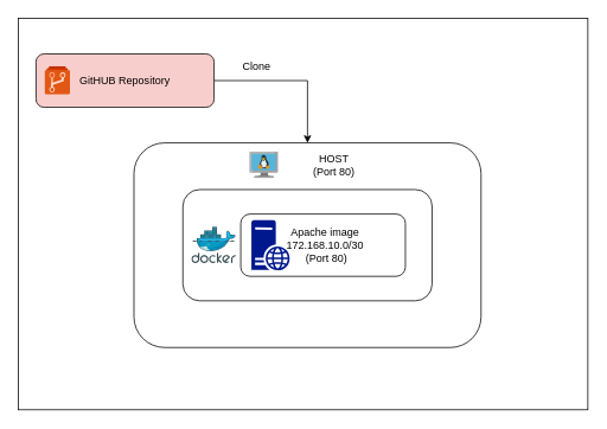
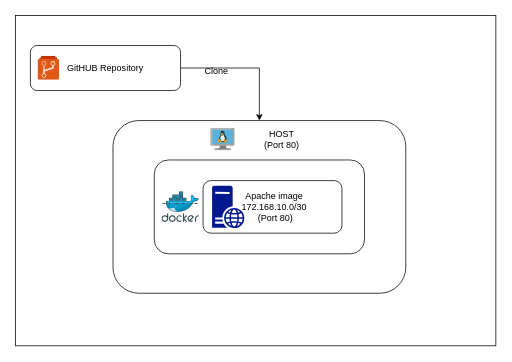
  <mxCell id="0" />
  <mxCell id="1" parent="0" />
  <mxCell id="2" value="" style="rounded=0;whiteSpace=wrap;html=1;" vertex="1" parent="1"><mxGeometry x="20" y="20" width="640" height="440" as="geometry" /></mxCell>
  <mxCell id="3" style="edgeStyle=orthogonalEdgeStyle;rounded=0;orthogonalLoop=1;jettySize=auto;html=1;exitX=1;exitY=0.5;exitDx=0;exitDy=0;" edge="1" parent="1" source="4" target="5"><mxGeometry relative="1" as="geometry" /></mxCell>
- <mxCell id="4" value="GitHUB Repository" style="rounded=1;whiteSpace=wrap;html=1;fillColor=#f8cecc;" vertex="1" parent="1"><mxGeometry x="40" y="60" width="200" height="60" as="geometry" /></mxCell>
+ <mxCell id="4" value="GitHUB Repository" style="rounded=1;whiteSpace=wrap;html=1;" vertex="1" parent="1"><mxGeometry x="40" y="60" width="200" height="60" as="geometry" /></mxCell>
  <mxCell id="5" value="" style="rounded=1;whiteSpace=wrap;html=1;" vertex="1" parent="1"><mxGeometry x="150" y="160" width="390" height="230" as="geometry" /></mxCell>
  <mxCell id="6" value="HOST (Port 80)" style="text;strokeColor=none;align=center;fillColor=none;html=1;verticalAlign=middle;whiteSpace=wrap;rounded=0;" vertex="1" parent="1"><mxGeometry x="345" y="170" width="60" height="30" as="geometry" /></mxCell>
- <mxCell id="7" value="Clone" style="text;strokeColor=none;align=center;fillColor=none;html=1;verticalAlign=middle;whiteSpace=wrap;rounded=0;" vertex="1" parent="1"><mxGeometry x="258" y="60" width="60" height="30" as="geometry" /></mxCell>
+ <mxCell id="7" value="Clone" style="text;strokeColor=none;align=center;fillColor=none;html=1;verticalAlign=middle;whiteSpace=wrap;rounded=0;" vertex="1" parent="1"><mxGeometry x="258" y="80" width="60" height="30" as="geometry" /></mxCell>
  <mxCell id="8" value="" style="rounded=1;whiteSpace=wrap;html=1;" vertex="1" parent="1"><mxGeometry x="205" y="212.5" width="280" height="125" as="geometry" /></mxCell>
  <mxCell id="9" value="" style="image;sketch=0;aspect=fixed;html=1;points=[];align=center;fontSize=12;image=img/lib/mscae/VM_Linux.svg;" vertex="1" parent="1"><mxGeometry x="280" y="170" width="32.61" height="30" as="geometry" /></mxCell>
  <mxCell id="10" value="" style="image;sketch=0;aspect=fixed;html=1;points=[];align=center;fontSize=12;image=img/lib/mscae/Docker.svg;" vertex="1" parent="1"><mxGeometry x="215" y="254.5" width="50" height="41" as="geometry" /></mxCell>
  <mxCell id="11" value="" style="image;sketch=0;aspect=fixed;html=1;points=[];align=center;fontSize=12;image=img/lib/mscae/Azure_Repos.svg;" vertex="1" parent="1"><mxGeometry x="50" y="74.03" width="28.75" height="31.95" as="geometry" /></mxCell>
  <mxCell id="12" value="" style="rounded=1;whiteSpace=wrap;html=1;" vertex="1" parent="1"><mxGeometry x="270" y="240" width="185" height="70" as="geometry" /></mxCell>
  <mxCell id="13" value="" style="sketch=0;aspect=fixed;pointerEvents=1;shadow=0;dashed=0;html=1;strokeColor=none;labelPosition=center;verticalLabelPosition=bottom;verticalAlign=top;align=center;fillColor=#00188D;shape=mxgraph.mscae.enterprise.web_server" vertex="1" parent="1"><mxGeometry x="282" y="246.71" width="43" height="56.58" as="geometry" /></mxCell>
  <mxCell id="14" value="Apache image&lt;br&gt;172.168.10.0/30&lt;br&gt;&amp;nbsp;(Port 80)" style="text;strokeColor=none;align=center;fillColor=none;html=1;verticalAlign=middle;whiteSpace=wrap;rounded=0;" vertex="1" parent="1"><mxGeometry x="335" y="260" width="60" height="30" as="geometry" /></mxCell>
